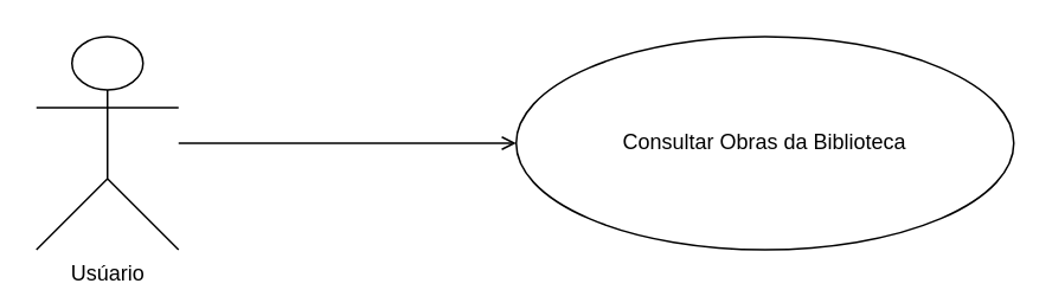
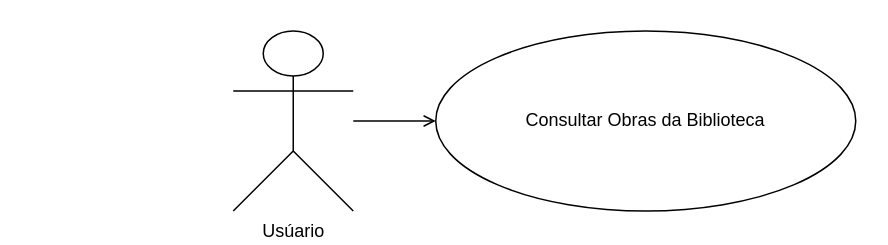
  <mxCell id="0" />
  <mxCell id="1" parent="0" />
  <mxCell id="2" value="Consultar Obras da Biblioteca " style="ellipse;whiteSpace=wrap;html=1;" vertex="1" parent="1"><mxGeometry x="290" y="20" width="280" height="120" as="geometry" /></mxCell>
- <mxCell id="3" value="Usúario" style="shape=umlActor;verticalLabelPosition=bottom;verticalAlign=top;html=1;outlineConnect=0;" vertex="1" parent="1"><mxGeometry x="20" y="20" width="80" height="120" as="geometry" /></mxCell>
+ <mxCell id="3" value="Usúario" style="shape=umlActor;verticalLabelPosition=bottom;verticalAlign=top;html=1;outlineConnect=0;" vertex="1" parent="1"><mxGeometry x="155" y="20" width="80" height="120" as="geometry" /></mxCell>
  <mxCell id="4" value="" style="endArrow=open;html=1;entryX=0;entryY=0.5;entryDx=0;entryDy=0;" edge="1" parent="1" source="3" target="2"><mxGeometry width="50" height="50" relative="1" as="geometry"><mxPoint x="240" y="220" as="sourcePoint" /><mxPoint x="280" y="80" as="targetPoint" /></mxGeometry></mxCell>
